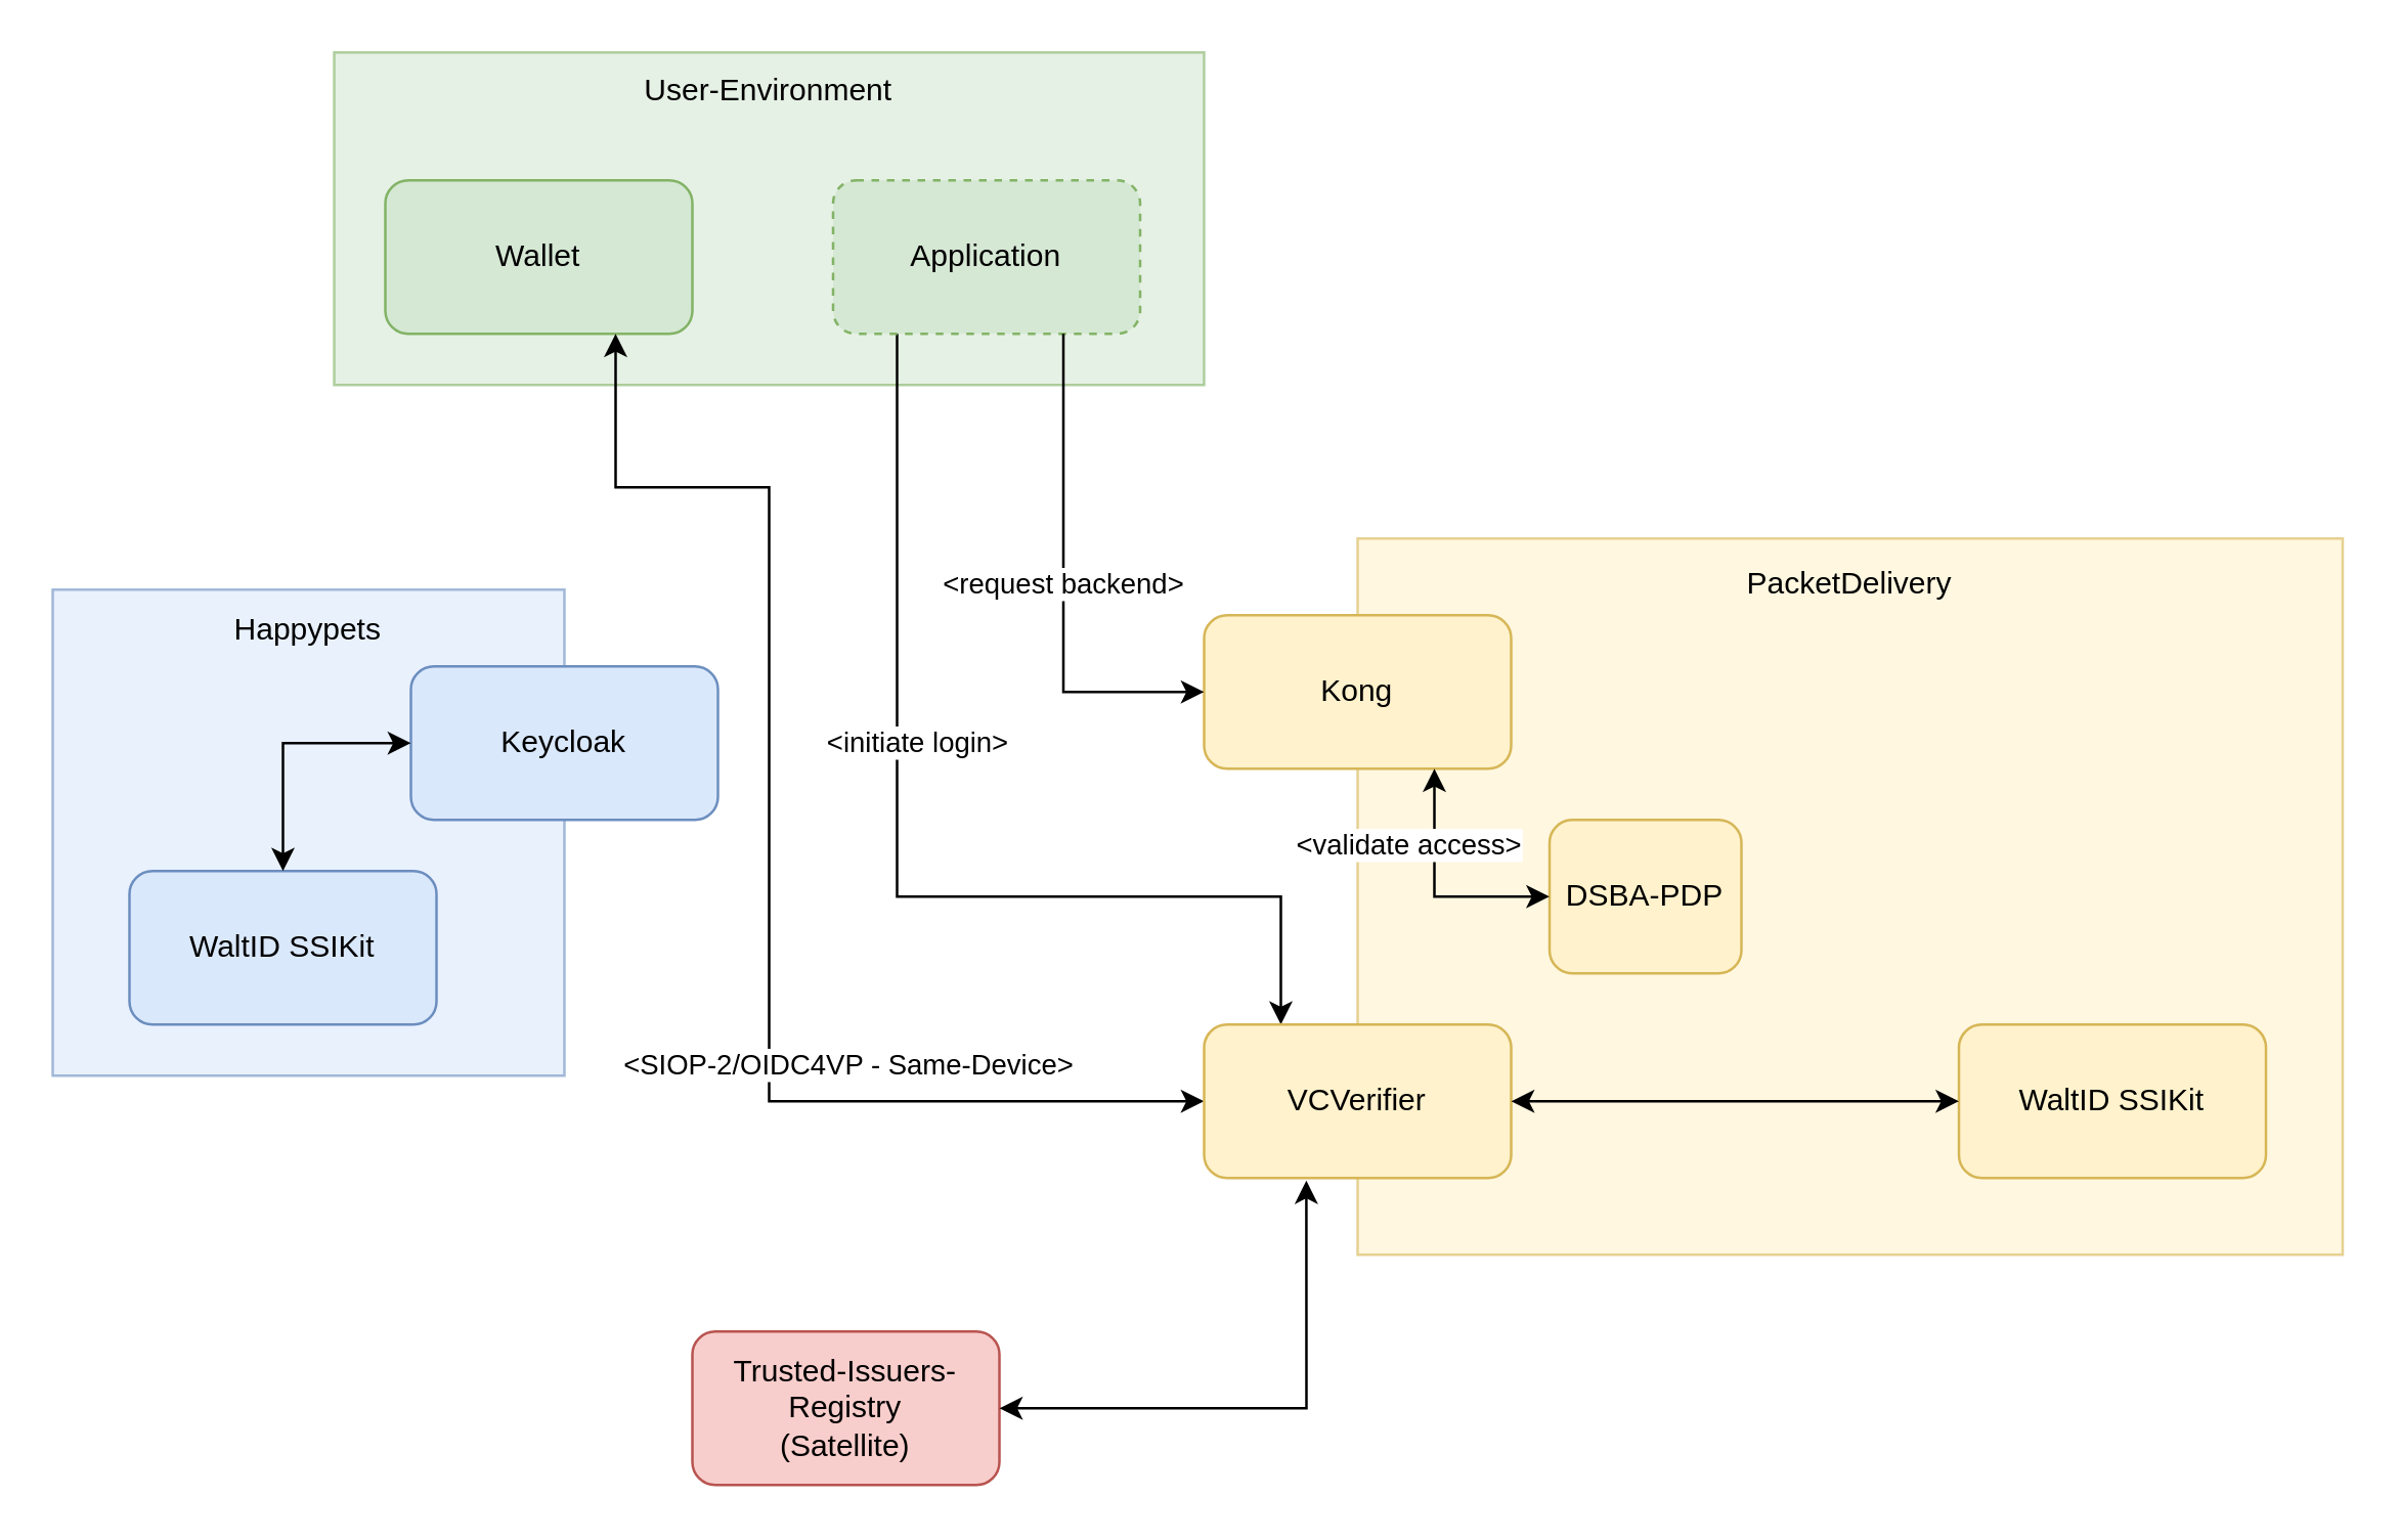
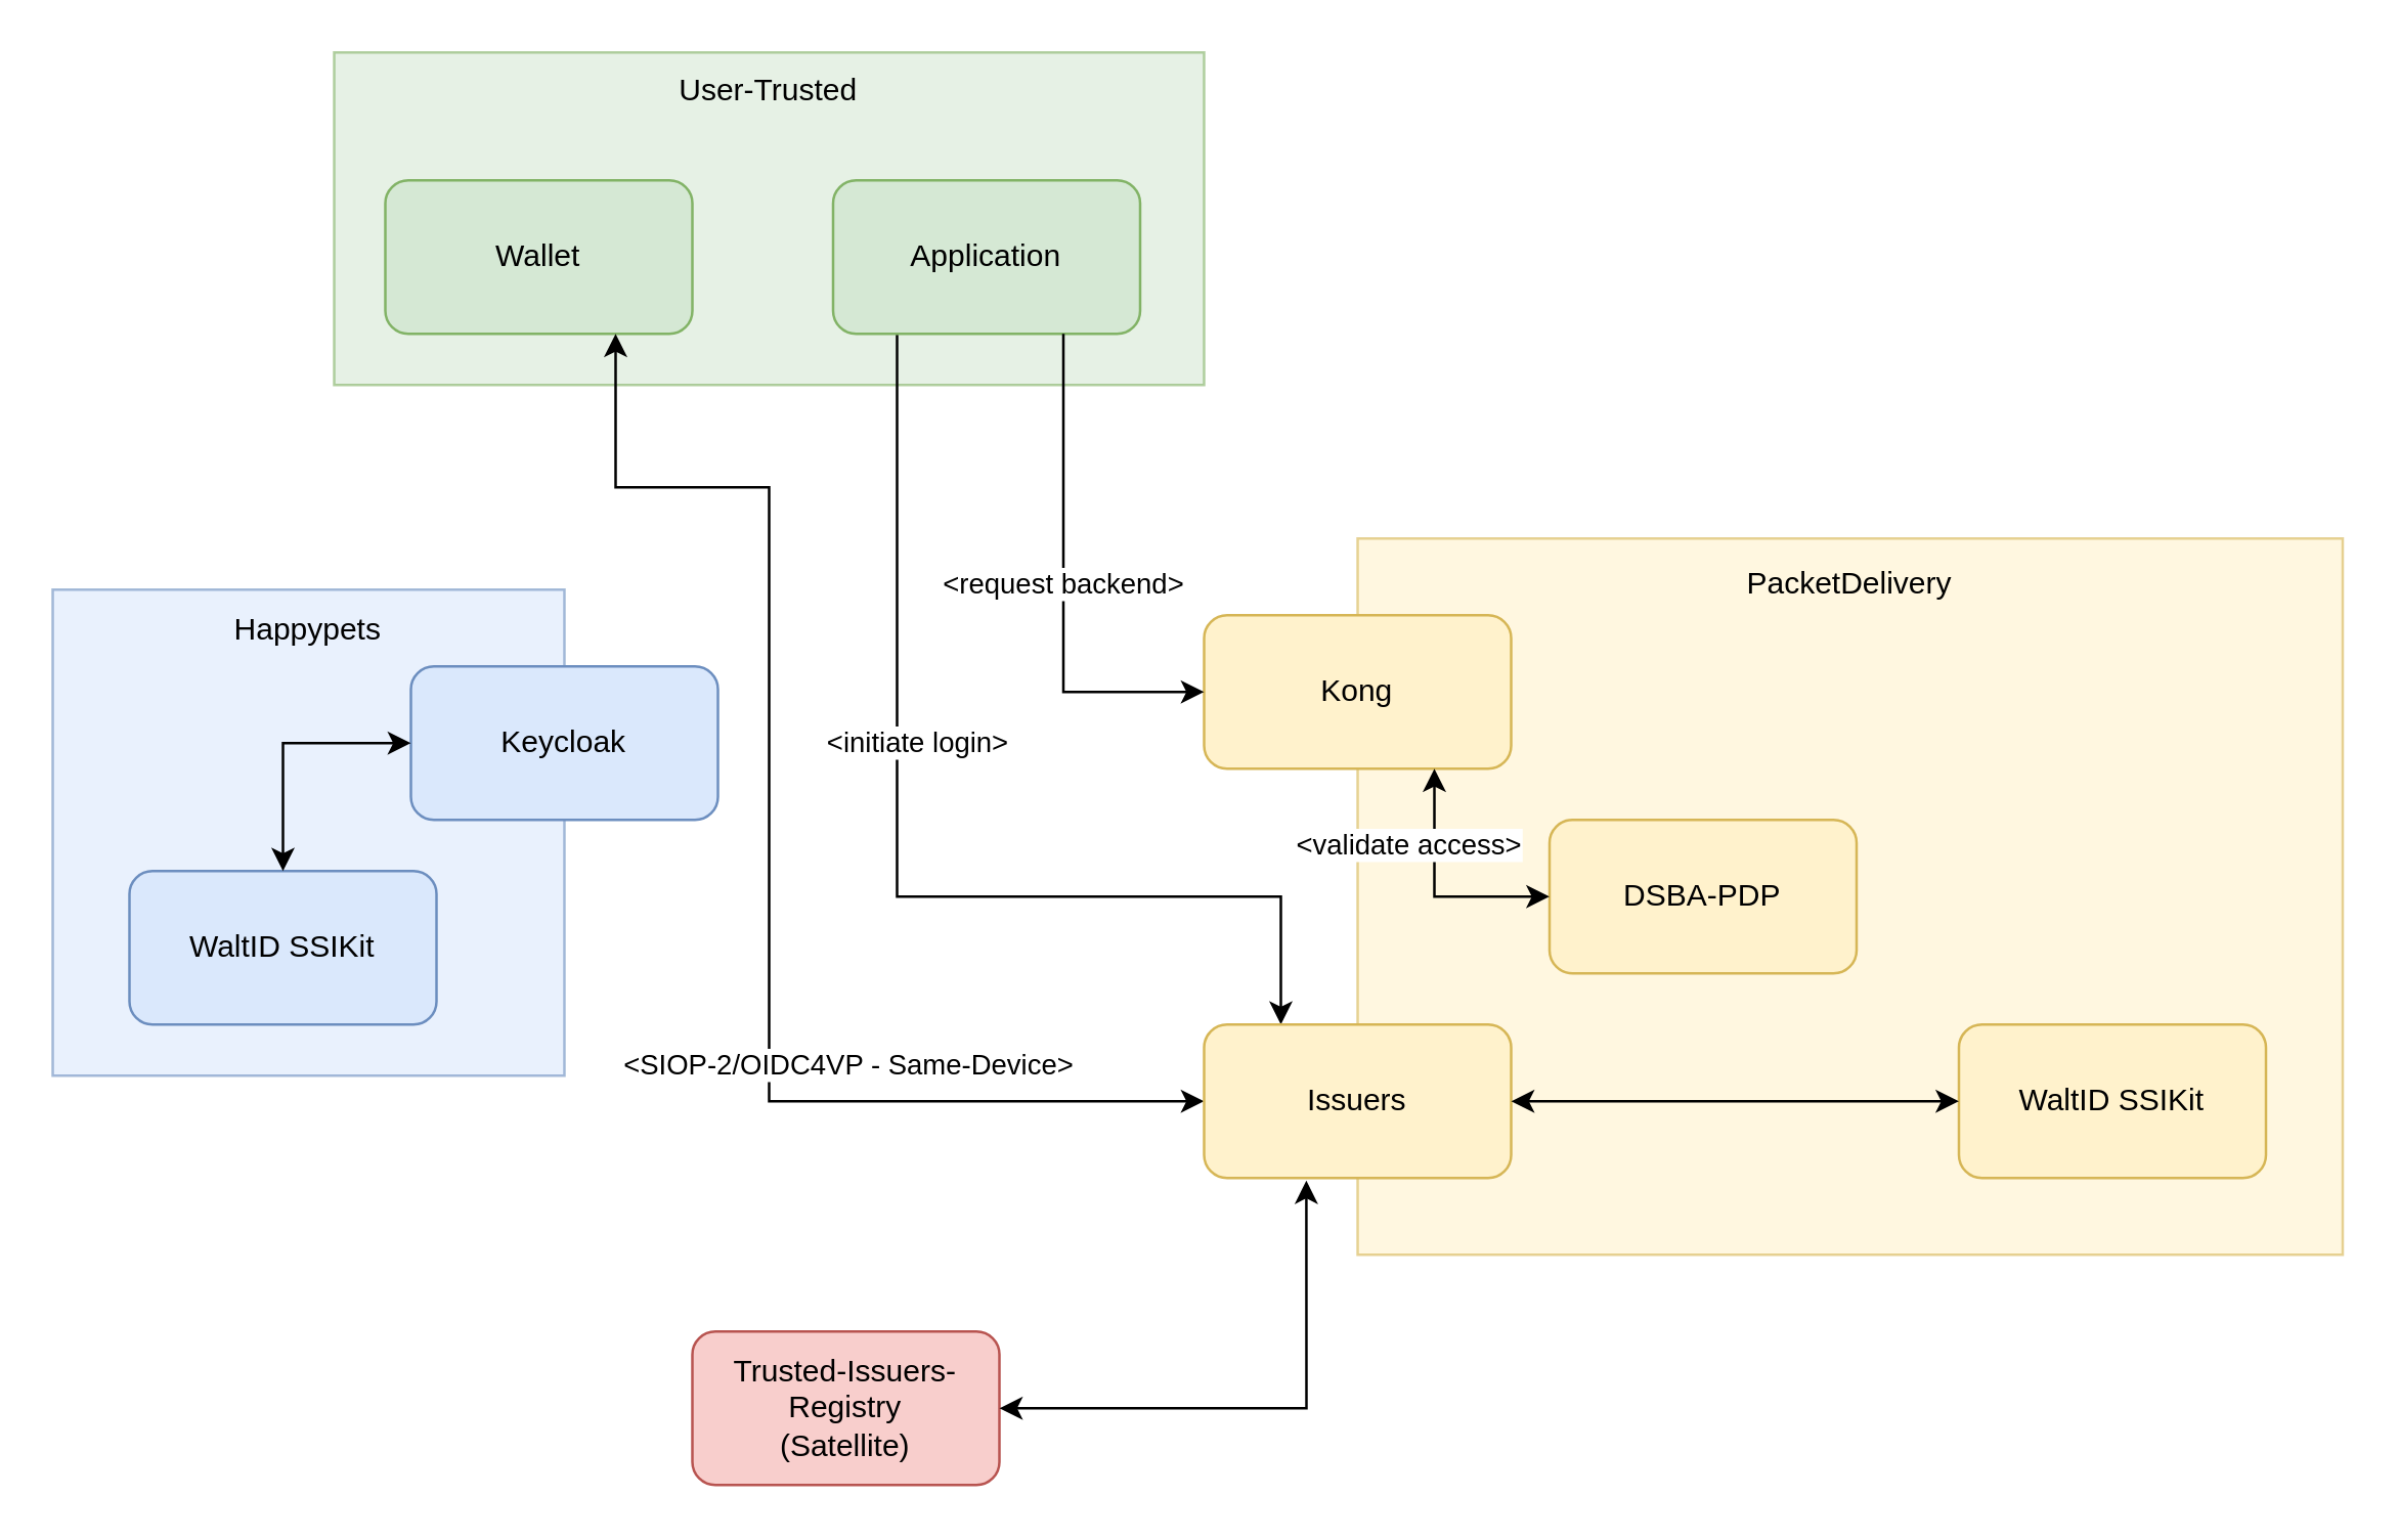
  <mxCell id="0" />
  <mxCell id="1" parent="0" />
- <mxCell id="2" value="&lt;div&gt;User-Environment&lt;/div&gt;&lt;div&gt;&lt;br&gt;&lt;/div&gt;&lt;div&gt;&lt;br&gt;&lt;/div&gt;&lt;div&gt;&lt;br&gt;&lt;/div&gt;&lt;div&gt;&lt;br&gt;&lt;/div&gt;&lt;div&gt;&lt;br&gt;&lt;/div&gt;&lt;div&gt;&lt;br&gt;&lt;/div&gt;&lt;div&gt;&lt;br&gt;&lt;/div&gt;" style="rounded=0;whiteSpace=wrap;html=1;fillColor=#d5e8d4;strokeColor=#82b366;opacity=60;" vertex="1" parent="1"><mxGeometry x="130" y="20" width="340" height="130" as="geometry" /></mxCell>
+ <mxCell id="2" value="&lt;div&gt;User-Trusted&lt;/div&gt;&lt;div&gt;&lt;br&gt;&lt;/div&gt;&lt;div&gt;&lt;br&gt;&lt;/div&gt;&lt;div&gt;&lt;br&gt;&lt;/div&gt;&lt;div&gt;&lt;br&gt;&lt;/div&gt;&lt;div&gt;&lt;br&gt;&lt;/div&gt;&lt;div&gt;&lt;br&gt;&lt;/div&gt;&lt;div&gt;&lt;br&gt;&lt;/div&gt;" style="rounded=0;whiteSpace=wrap;html=1;fillColor=#d5e8d4;strokeColor=#82b366;opacity=60;" vertex="1" parent="1"><mxGeometry x="130" y="20" width="340" height="130" as="geometry" /></mxCell>
  <mxCell id="3" value="Wallet" style="rounded=1;whiteSpace=wrap;html=1;fillColor=#d5e8d4;strokeColor=#82b366;" vertex="1" parent="1"><mxGeometry x="150" y="70" width="120" height="60" as="geometry" /></mxCell>
  <mxCell id="4" value="" style="endArrow=classic;startArrow=classic;html=1;rounded=0;entryX=0.75;entryY=1;entryDx=0;entryDy=0;exitX=0;exitY=0.5;exitDx=0;exitDy=0;" edge="1" parent="1" source="12" target="3"><mxGeometry width="50" height="50" relative="1" as="geometry"><mxPoint x="390" y="460" as="sourcePoint" /><mxPoint x="440" y="410" as="targetPoint" /><Array as="points"><mxPoint x="400" y="430" /><mxPoint x="340" y="430" /><mxPoint x="300" y="430" /><mxPoint x="300" y="190" /><mxPoint x="240" y="190" /></Array></mxGeometry></mxCell>
  <mxCell id="5" value="&amp;lt;SIOP-2/OIDC4VP - Same-Device&amp;gt;" style="edgeLabel;html=1;align=center;verticalAlign=middle;resizable=0;points=[];" vertex="1" connectable="0" parent="4"><mxGeometry x="-0.442" y="1" relative="1" as="geometry"><mxPoint x="8" y="-16" as="offset" /></mxGeometry></mxCell>
  <mxCell id="6" value="" style="endArrow=classic;startArrow=classic;html=1;rounded=0;exitX=0;exitY=0.5;exitDx=0;exitDy=0;entryX=0.25;entryY=0;entryDx=0;entryDy=0;" edge="1" parent="1" source="13" target="12"><mxGeometry width="50" height="50" relative="1" as="geometry"><mxPoint x="660" y="130" as="sourcePoint" /><mxPoint x="810" y="50" as="targetPoint" /><Array as="points"><mxPoint x="350" y="100" /><mxPoint x="350" y="350" /><mxPoint x="500" y="350" /></Array></mxGeometry></mxCell>
  <mxCell id="7" value="&amp;lt;initiate login&amp;gt;" style="edgeLabel;html=1;align=center;verticalAlign=middle;resizable=0;points=[];" vertex="1" connectable="0" parent="6"><mxGeometry x="0.214" y="-4" relative="1" as="geometry"><mxPoint x="-6" y="-65" as="offset" /></mxGeometry></mxCell>
  <mxCell id="8" value="&lt;div&gt;PacketDelivery&lt;/div&gt;&lt;div&gt;&lt;br&gt;&lt;/div&gt;&lt;div&gt;&lt;br&gt;&lt;/div&gt;&lt;div&gt;&lt;br&gt;&lt;/div&gt;&lt;div&gt;&lt;br&gt;&lt;/div&gt;&lt;div&gt;&lt;br&gt;&lt;/div&gt;&lt;div&gt;&lt;br&gt;&lt;/div&gt;&lt;div&gt;&lt;br&gt;&lt;/div&gt;&lt;div&gt;&lt;br&gt;&lt;/div&gt;&lt;div&gt;&lt;br&gt;&lt;/div&gt;&lt;div&gt;&lt;br&gt;&lt;/div&gt;&lt;div&gt;&lt;br&gt;&lt;/div&gt;&lt;div&gt;&lt;br&gt;&lt;/div&gt;&lt;div&gt;&lt;br&gt;&lt;/div&gt;&lt;div&gt;&lt;br&gt;&lt;/div&gt;&lt;div&gt;&lt;br&gt;&lt;/div&gt;&lt;div&gt;&lt;br&gt;&lt;/div&gt;&lt;div&gt;&lt;br&gt;&lt;/div&gt;" style="rounded=0;whiteSpace=wrap;html=1;container=0;fillColor=#fff2cc;strokeColor=#d6b656;opacity=60;" vertex="1" parent="1"><mxGeometry x="530" y="210" width="385" height="280" as="geometry" /></mxCell>
  <mxCell id="9" value="&lt;div&gt;Kong&lt;/div&gt;" style="rounded=1;whiteSpace=wrap;html=1;container=0;fillColor=#fff2cc;strokeColor=#d6b656;" vertex="1" parent="1"><mxGeometry x="470" y="240" width="120" height="60" as="geometry" /></mxCell>
- <mxCell id="10" value="DSBA-PDP" style="rounded=1;whiteSpace=wrap;html=1;container=0;fillColor=#fff2cc;strokeColor=#d6b656;" vertex="1" parent="1"><mxGeometry x="605" y="320" width="75" height="60" as="geometry" /></mxCell>
+ <mxCell id="10" value="DSBA-PDP" style="rounded=1;whiteSpace=wrap;html=1;container=0;fillColor=#fff2cc;strokeColor=#d6b656;" vertex="1" parent="1"><mxGeometry x="605" y="320" width="120" height="60" as="geometry" /></mxCell>
  <mxCell id="11" value="WaltID SSIKit" style="rounded=1;whiteSpace=wrap;html=1;container=0;fillColor=#fff2cc;strokeColor=#d6b656;" vertex="1" parent="1"><mxGeometry x="765" y="400" width="120" height="60" as="geometry" /></mxCell>
- <mxCell id="12" value="VCVerifier" style="rounded=1;whiteSpace=wrap;html=1;container=0;fillColor=#fff2cc;strokeColor=#d6b656;" vertex="1" parent="1"><mxGeometry x="470" y="400" width="120" height="60" as="geometry" /></mxCell>
- <mxCell id="13" value="Application" style="rounded=1;whiteSpace=wrap;html=1;fillColor=#d5e8d4;strokeColor=#82b366;dashed=1;" vertex="1" parent="1"><mxGeometry x="325" y="70" width="120" height="60" as="geometry" /></mxCell>
+ <mxCell id="12" value="Issuers" style="rounded=1;whiteSpace=wrap;html=1;container=0;fillColor=#fff2cc;strokeColor=#d6b656;" vertex="1" parent="1"><mxGeometry x="470" y="400" width="120" height="60" as="geometry" /></mxCell>
+ <mxCell id="13" value="Application" style="rounded=1;whiteSpace=wrap;html=1;fillColor=#d5e8d4;strokeColor=#82b366;" vertex="1" parent="1"><mxGeometry x="325" y="70" width="120" height="60" as="geometry" /></mxCell>
  <mxCell id="14" value="&amp;lt;request backend&amp;gt;" style="endArrow=classic;html=1;rounded=0;exitX=0.75;exitY=1;exitDx=0;exitDy=0;" edge="1" parent="1" source="13" target="9"><mxGeometry width="50" height="50" relative="1" as="geometry"><mxPoint x="440" y="230" as="sourcePoint" /><mxPoint x="490" y="180" as="targetPoint" /><Array as="points"><mxPoint x="415" y="270" /></Array></mxGeometry></mxCell>
  <mxCell id="15" value="" style="endArrow=classic;startArrow=classic;html=1;rounded=0;entryX=0;entryY=0.5;entryDx=0;entryDy=0;exitX=1;exitY=0.5;exitDx=0;exitDy=0;" edge="1" parent="1" source="12" target="11"><mxGeometry width="50" height="50" relative="1" as="geometry"><mxPoint x="650" y="580" as="sourcePoint" /><mxPoint x="700" y="530" as="targetPoint" /></mxGeometry></mxCell>
  <mxCell id="16" value="&amp;lt;validate access&amp;gt;" style="endArrow=classic;startArrow=classic;html=1;rounded=0;entryX=0.75;entryY=1;entryDx=0;entryDy=0;exitX=0;exitY=0.5;exitDx=0;exitDy=0;" edge="1" parent="1" source="10" target="9"><mxGeometry x="0.368" y="10" width="50" height="50" relative="1" as="geometry"><mxPoint x="320" y="610" as="sourcePoint" /><mxPoint x="370" y="560" as="targetPoint" /><Array as="points"><mxPoint x="560" y="350" /></Array><mxPoint as="offset" /></mxGeometry></mxCell>
  <mxCell id="17" value="&lt;div&gt;Trusted-Issuers-Registry&lt;/div&gt;&lt;div&gt;(Satellite)&lt;br&gt;&lt;/div&gt;" style="rounded=1;whiteSpace=wrap;html=1;fillColor=#f8cecc;strokeColor=#b85450;" vertex="1" parent="1"><mxGeometry x="270" y="520" width="120" height="60" as="geometry" /></mxCell>
  <mxCell id="18" value="" style="endArrow=classic;startArrow=classic;html=1;rounded=0;entryX=0.333;entryY=1.017;entryDx=0;entryDy=0;entryPerimeter=0;exitX=1;exitY=0.5;exitDx=0;exitDy=0;" edge="1" parent="1" source="17" target="12"><mxGeometry width="50" height="50" relative="1" as="geometry"><mxPoint x="410" y="560" as="sourcePoint" /><mxPoint x="460" y="510" as="targetPoint" /><Array as="points"><mxPoint x="510" y="550" /></Array></mxGeometry></mxCell>
  <mxCell id="19" value="&lt;div&gt;Happypets&lt;/div&gt;&lt;div&gt;&lt;br&gt;&lt;/div&gt;&lt;div&gt;&lt;br&gt;&lt;/div&gt;&lt;div&gt;&lt;br&gt;&lt;/div&gt;&lt;div&gt;&lt;br&gt;&lt;/div&gt;&lt;div&gt;&lt;br&gt;&lt;/div&gt;&lt;div&gt;&lt;br&gt;&lt;/div&gt;&lt;div&gt;&lt;br&gt;&lt;/div&gt;&lt;div&gt;&lt;br&gt;&lt;/div&gt;&lt;div&gt;&lt;br&gt;&lt;/div&gt;&lt;div&gt;&lt;br&gt;&lt;/div&gt;&lt;div&gt;&lt;br&gt;&lt;/div&gt;" style="rounded=0;whiteSpace=wrap;html=1;fillColor=#dae8fc;strokeColor=#6c8ebf;opacity=60;" vertex="1" parent="1"><mxGeometry y="230" width="200" height="190" as="geometry" x="20" /></mxCell>
  <mxCell id="20" value="WaltID SSIKit" style="rounded=1;whiteSpace=wrap;html=1;fillColor=#dae8fc;strokeColor=#6c8ebf;" vertex="1" parent="1"><mxGeometry x="50" y="340" width="120" height="60" as="geometry" /></mxCell>
  <mxCell id="21" value="Keycloak" style="rounded=1;whiteSpace=wrap;html=1;fillColor=#dae8fc;strokeColor=#6c8ebf;" vertex="1" parent="1"><mxGeometry x="160" y="260" width="120" height="60" as="geometry" /></mxCell>
  <mxCell id="22" value="" style="endArrow=classic;startArrow=classic;html=1;rounded=0;exitX=0.5;exitY=0;exitDx=0;exitDy=0;entryX=0;entryY=0.5;entryDx=0;entryDy=0;" edge="1" parent="1" source="20" target="21"><mxGeometry width="50" height="50" relative="1" as="geometry"><mxPoint x="100" y="170" as="sourcePoint" /><mxPoint x="150" y="120" as="targetPoint" /><Array as="points"><mxPoint x="110" y="290" /></Array></mxGeometry></mxCell>
